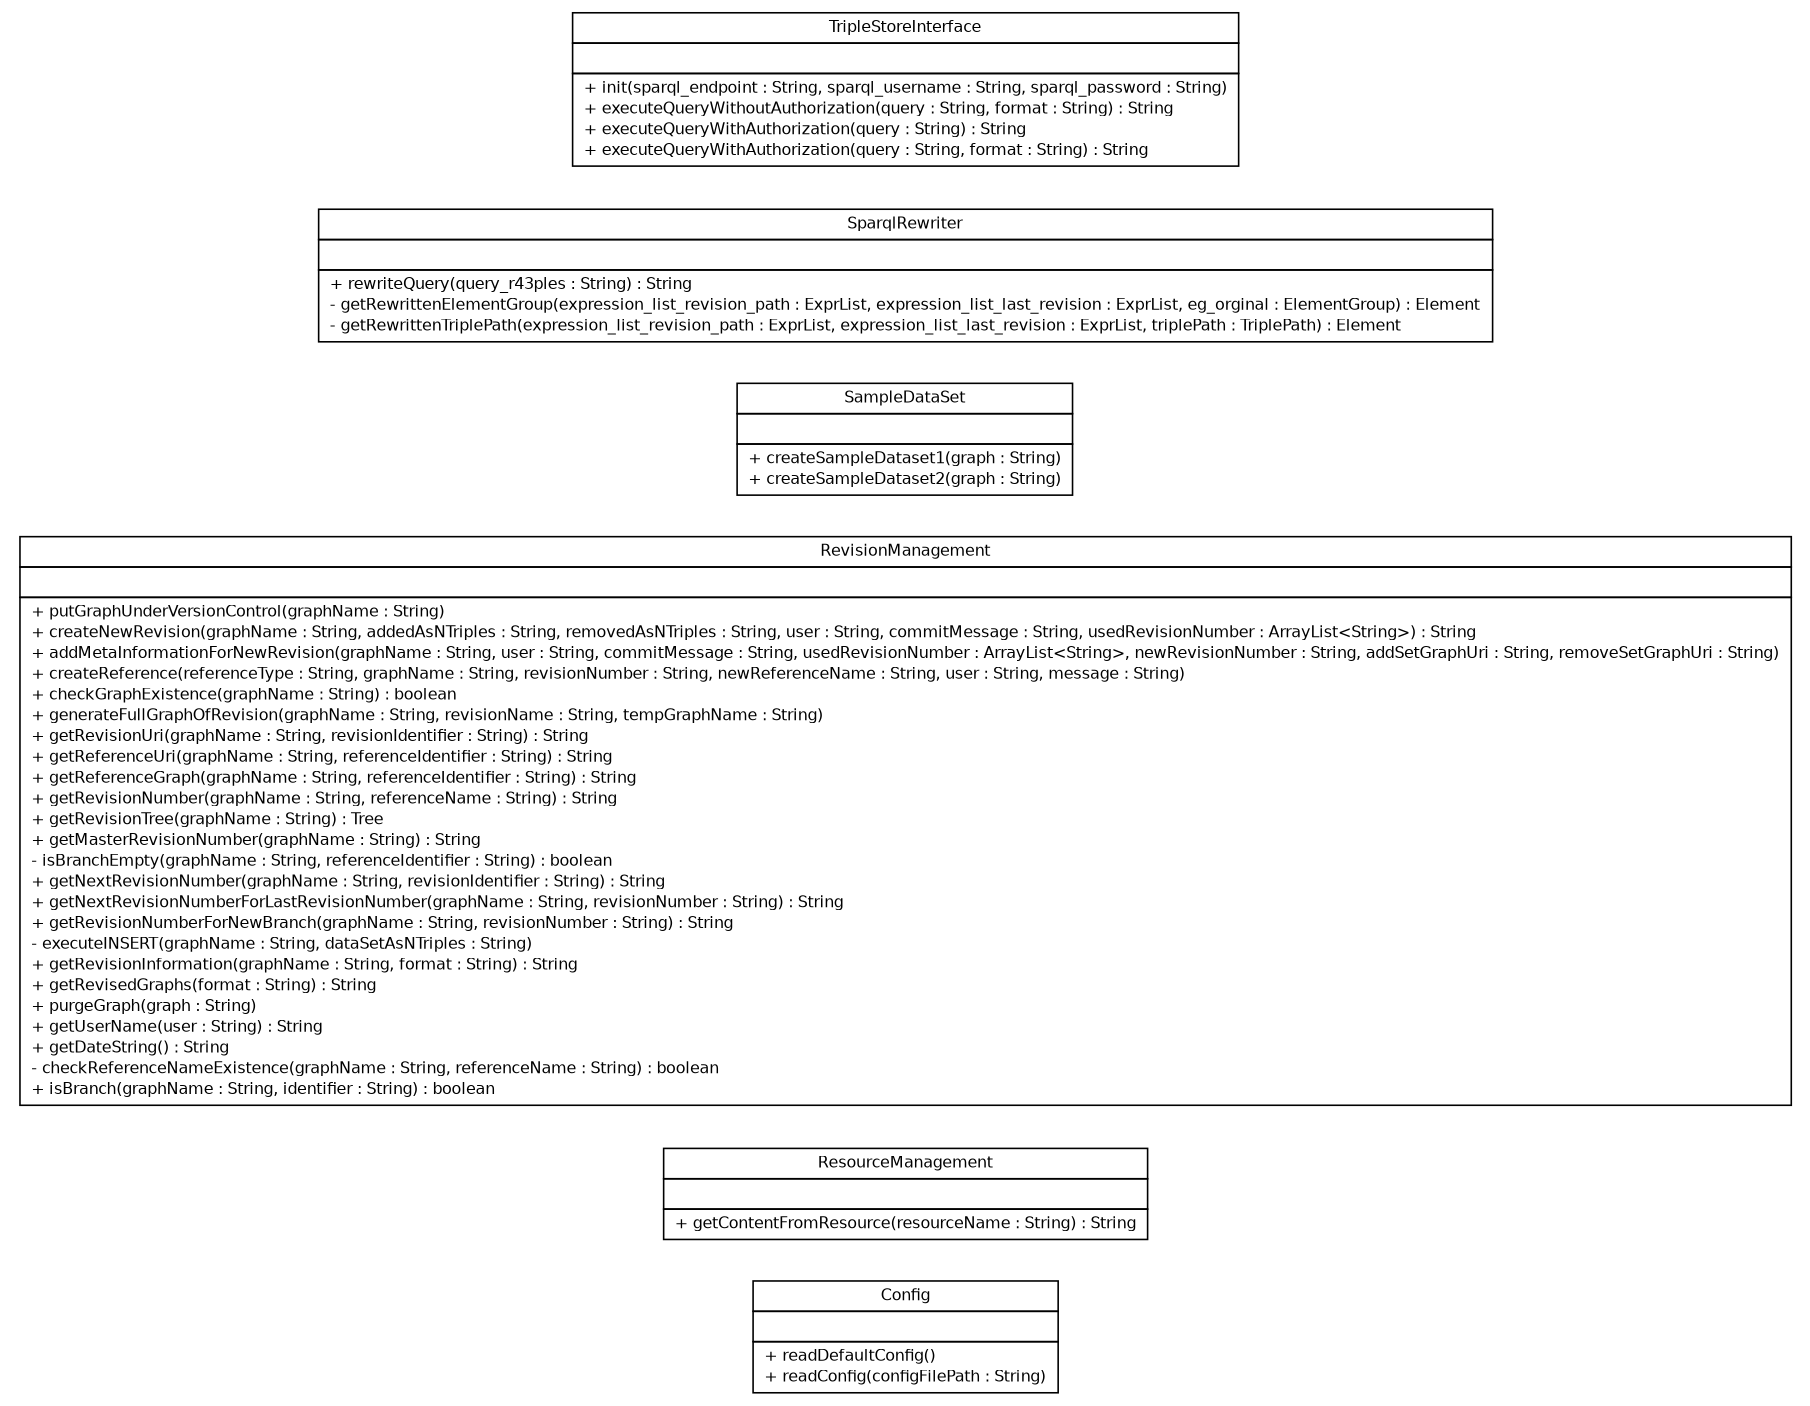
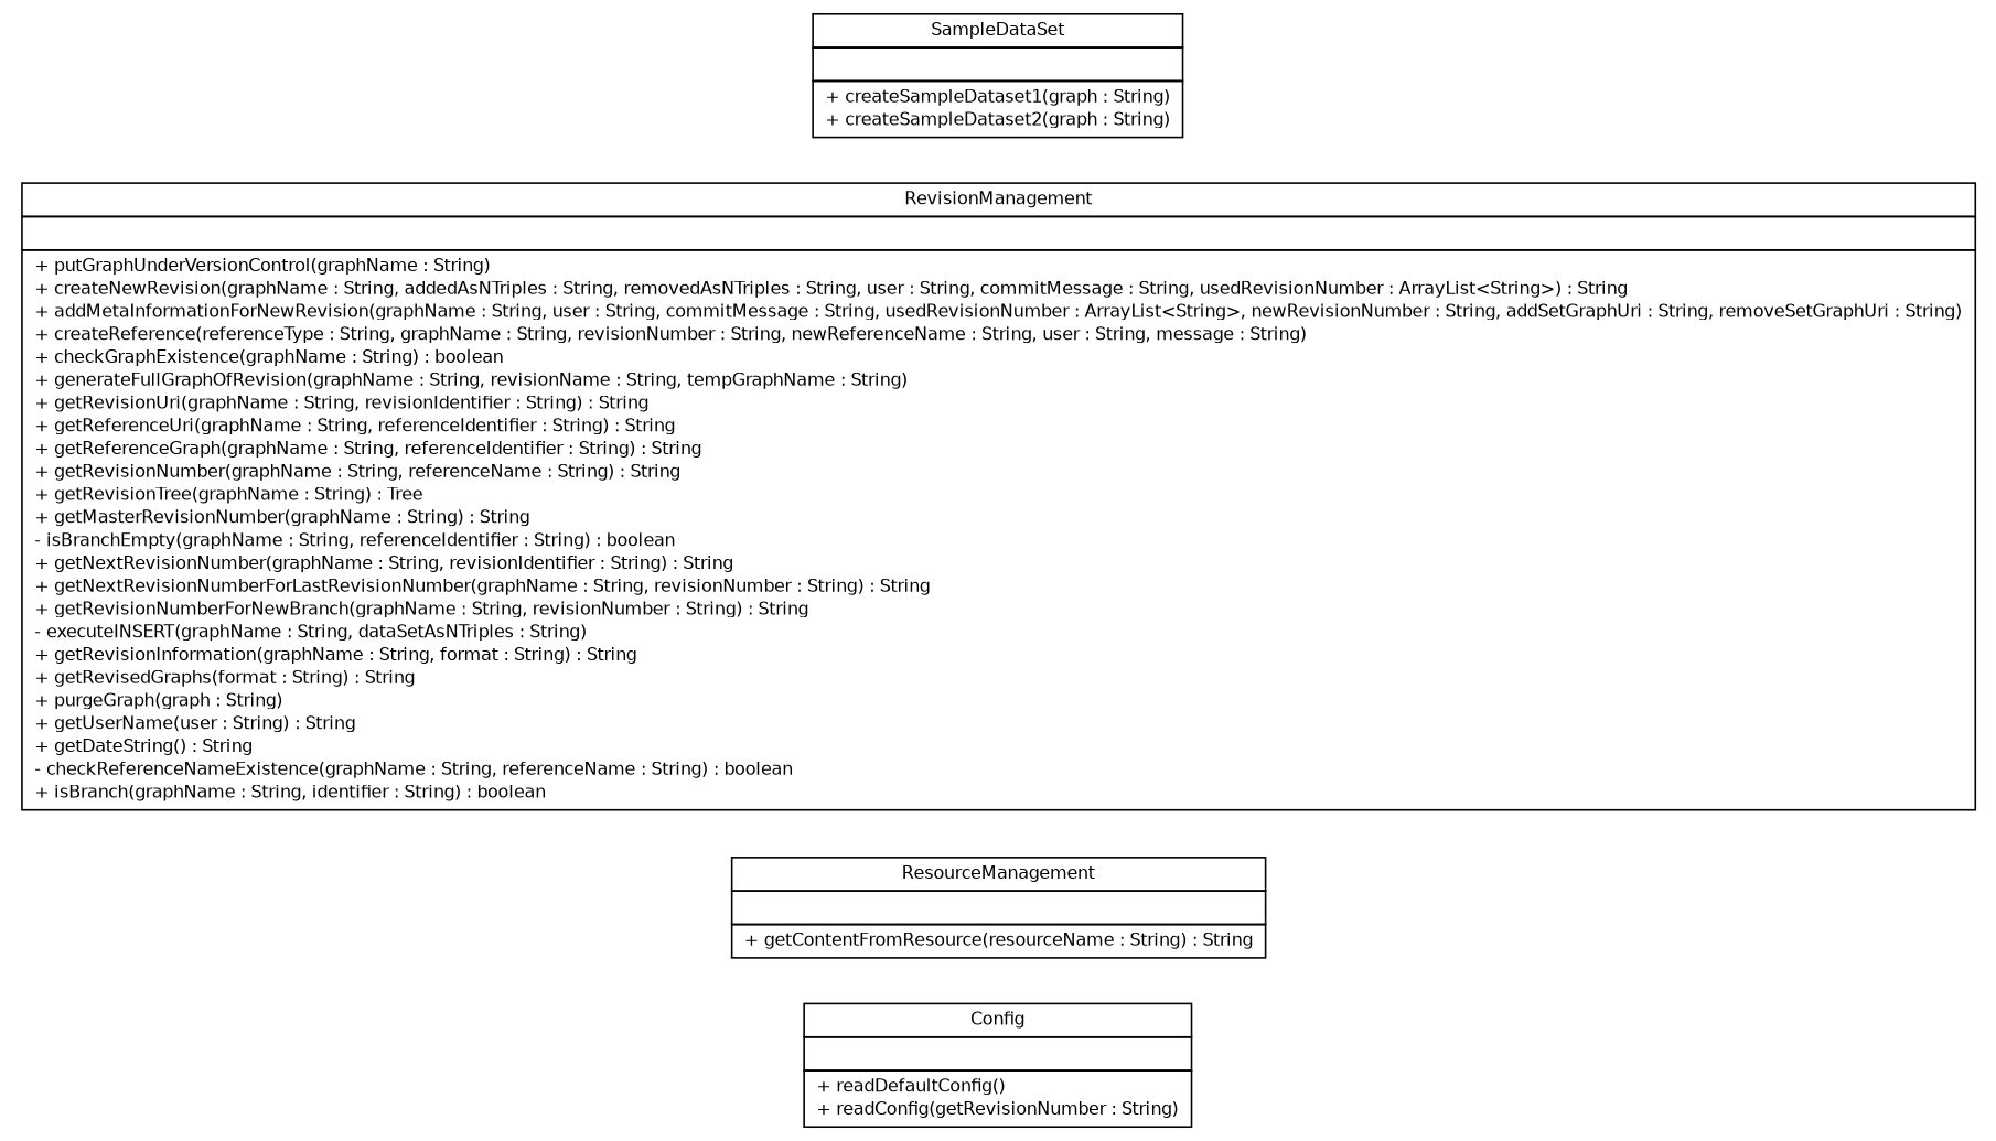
  digraph {
    nodesep=0.25
    ranksep=0.5
    rankdir=LR
    node [fontcolor=black fontname=Helvetica fontsize=10.0 shape=plaintext]
-   n1 [label=<<table title="de.tud.plt.r43ples.management.Config" border="0" cellborder="1" cellspacing="0" cellpadding="2" port="p" href="./Config.html"> 		<tr><td><table border="0" cellspacing="0" cellpadding="1"> <tr><td align="center" balign="center"> Config </td></tr> 		</table></td></tr> 		<tr><td><table border="0" cellspacing="0" cellpadding="1"> <tr><td align="left" balign="left">  </td></tr> 		</table></td></tr> 		<tr><td><table border="0" cellspacing="0" cellpadding="1"> <tr><td align="left" balign="left"> + readDefaultConfig() </td></tr> <tr><td align="left" balign="left"> + readConfig(configFilePath : String) </td></tr> 		</table></td></tr> 		</table>>]
+   n1 [label=<<table title="de.tud.plt.r43ples.management.Config" border="0" cellborder="1" cellspacing="0" cellpadding="2" port="p" href="./Config.html"> 		<tr><td><table border="0" cellspacing="0" cellpadding="1"> <tr><td align="center" balign="center"> Config </td></tr> 		</table></td></tr> 		<tr><td><table border="0" cellspacing="0" cellpadding="1"> <tr><td align="left" balign="left">  </td></tr> 		</table></td></tr> 		<tr><td><table border="0" cellspacing="0" cellpadding="1"> <tr><td align="left" balign="left"> + readDefaultConfig() </td></tr> <tr><td align="left" balign="left"> + readConfig(getRevisionNumber : String) </td></tr> 		</table></td></tr> 		</table>>]
    n2 [label=<<table title="de.tud.plt.r43ples.management.ResourceManagement" border="0" cellborder="1" cellspacing="0" cellpadding="2" port="p" href="./ResourceManagement.html"> 		<tr><td><table border="0" cellspacing="0" cellpadding="1"> <tr><td align="center" balign="center"> ResourceManagement </td></tr> 		</table></td></tr> 		<tr><td><table border="0" cellspacing="0" cellpadding="1"> <tr><td align="left" balign="left">  </td></tr> 		</table></td></tr> 		<tr><td><table border="0" cellspacing="0" cellpadding="1"> <tr><td align="left" balign="left"> + getContentFromResource(resourceName : String) : String </td></tr> 		</table></td></tr> 		</table>>]
    n3 [label=<<table title="de.tud.plt.r43ples.management.RevisionManagement" border="0" cellborder="1" cellspacing="0" cellpadding="2" port="p" href="./RevisionManagement.html"> 		<tr><td><table border="0" cellspacing="0" cellpadding="1"> <tr><td align="center" balign="center"> RevisionManagement </td></tr> 		</table></td></tr> 		<tr><td><table border="0" cellspacing="0" cellpadding="1"> <tr><td align="left" balign="left">  </td></tr> 		</table></td></tr> 		<tr><td><table border="0" cellspacing="0" cellpadding="1"> <tr><td align="left" balign="left"> + putGraphUnderVersionControl(graphName : String) </td></tr> <tr><td align="left" balign="left"> + createNewRevision(graphName : String, addedAsNTriples : String, removedAsNTriples : String, user : String, commitMessage : String, usedRevisionNumber : ArrayList&lt;String&gt;) : String </td></tr> <tr><td align="left" balign="left"> + addMetaInformationForNewRevision(graphName : String, user : String, commitMessage : String, usedRevisionNumber : ArrayList&lt;String&gt;, newRevisionNumber : String, addSetGraphUri : String, removeSetGraphUri : String) </td></tr> <tr><td align="left" balign="left"> + createReference(referenceType : String, graphName : String, revisionNumber : String, newReferenceName : String, user : String, message : String) </td></tr> <tr><td align="left" balign="left"> + checkGraphExistence(graphName : String) : boolean </td></tr> <tr><td align="left" balign="left"> + generateFullGraphOfRevision(graphName : String, revisionName : String, tempGraphName : String) </td></tr> <tr><td align="left" balign="left"> + getRevisionUri(graphName : String, revisionIdentifier : String) : String </td></tr> <tr><td align="left" balign="left"> + getReferenceUri(graphName : String, referenceIdentifier : String) : String </td></tr> <tr><td align="left" balign="left"> + getReferenceGraph(graphName : String, referenceIdentifier : String) : String </td></tr> <tr><td align="left" balign="left"> + getRevisionNumber(graphName : String, referenceName : String) : String </td></tr> <tr><td align="left" balign="left"> + getRevisionTree(graphName : String) : Tree </td></tr> <tr><td align="left" balign="left"> + getMasterRevisionNumber(graphName : String) : String </td></tr> <tr><td align="left" balign="left"> - isBranchEmpty(graphName : String, referenceIdentifier : String) : boolean </td></tr> <tr><td align="left" balign="left"> + getNextRevisionNumber(graphName : String, revisionIdentifier : String) : String </td></tr> <tr><td align="left" balign="left"> + getNextRevisionNumberForLastRevisionNumber(graphName : String, revisionNumber : String) : String </td></tr> <tr><td align="left" balign="left"> + getRevisionNumberForNewBranch(graphName : String, revisionNumber : String) : String </td></tr> <tr><td align="left" balign="left"> - executeINSERT(graphName : String, dataSetAsNTriples : String) </td></tr> <tr><td align="left" balign="left"> + getRevisionInformation(graphName : String, format : String) : String </td></tr> <tr><td align="left" balign="left"> + getRevisedGraphs(format : String) : String </td></tr> <tr><td align="left" balign="left"> + purgeGraph(graph : String) </td></tr> <tr><td align="left" balign="left"> + getUserName(user : String) : String </td></tr> <tr><td align="left" balign="left"> + getDateString() : String </td></tr> <tr><td align="left" balign="left"> - checkReferenceNameExistence(graphName : String, referenceName : String) : boolean </td></tr> <tr><td align="left" balign="left"> + isBranch(graphName : String, identifier : String) : boolean </td></tr> 		</table></td></tr> 		</table>>]
    n4 [label=<<table title="de.tud.plt.r43ples.management.SampleDataSet" border="0" cellborder="1" cellspacing="0" cellpadding="2" port="p" href="./SampleDataSet.html"> 		<tr><td><table border="0" cellspacing="0" cellpadding="1"> <tr><td align="center" balign="center"> SampleDataSet </td></tr> 		</table></td></tr> 		<tr><td><table border="0" cellspacing="0" cellpadding="1"> <tr><td align="left" balign="left">  </td></tr> 		</table></td></tr> 		<tr><td><table border="0" cellspacing="0" cellpadding="1"> <tr><td align="left" balign="left"> + createSampleDataset1(graph : String) </td></tr> <tr><td align="left" balign="left"> + createSampleDataset2(graph : String) </td></tr> 		</table></td></tr> 		</table>>]
-   n5 [label=<<table title="de.tud.plt.r43ples.management.SparqlRewriter" border="0" cellborder="1" cellspacing="0" cellpadding="2" port="p" href="./SparqlRewriter.html"> 		<tr><td><table border="0" cellspacing="0" cellpadding="1"> <tr><td align="center" balign="center"> SparqlRewriter </td></tr> 		</table></td></tr> 		<tr><td><table border="0" cellspacing="0" cellpadding="1"> <tr><td align="left" balign="left">  </td></tr> 		</table></td></tr> 		<tr><td><table border="0" cellspacing="0" cellpadding="1"> <tr><td align="left" balign="left"> + rewriteQuery(query_r43ples : String) : String </td></tr> <tr><td align="left" balign="left"> - getRewrittenElementGroup(expression_list_revision_path : ExprList, expression_list_last_revision : ExprList, eg_orginal : ElementGroup) : Element </td></tr> <tr><td align="left" balign="left"> - getRewrittenTriplePath(expression_list_revision_path : ExprList, expression_list_last_revision : ExprList, triplePath : TriplePath) : Element </td></tr> 		</table></td></tr> 		</table>>]
-   n6 [label=<<table title="de.tud.plt.r43ples.management.TripleStoreInterface" border="0" cellborder="1" cellspacing="0" cellpadding="2" port="p" href="./TripleStoreInterface.html"> 		<tr><td><table border="0" cellspacing="0" cellpadding="1"> <tr><td align="center" balign="center"> TripleStoreInterface </td></tr> 		</table></td></tr> 		<tr><td><table border="0" cellspacing="0" cellpadding="1"> <tr><td align="left" balign="left">  </td></tr> 		</table></td></tr> 		<tr><td><table border="0" cellspacing="0" cellpadding="1"> <tr><td align="left" balign="left"> + init(sparql_endpoint : String, sparql_username : String, sparql_password : String) </td></tr> <tr><td align="left" balign="left"> + executeQueryWithoutAuthorization(query : String, format : String) : String </td></tr> <tr><td align="left" balign="left"> + executeQueryWithAuthorization(query : String) : String </td></tr> <tr><td align="left" balign="left"> + executeQueryWithAuthorization(query : String, format : String) : String </td></tr> 		</table></td></tr> 		</table>>]
  }
